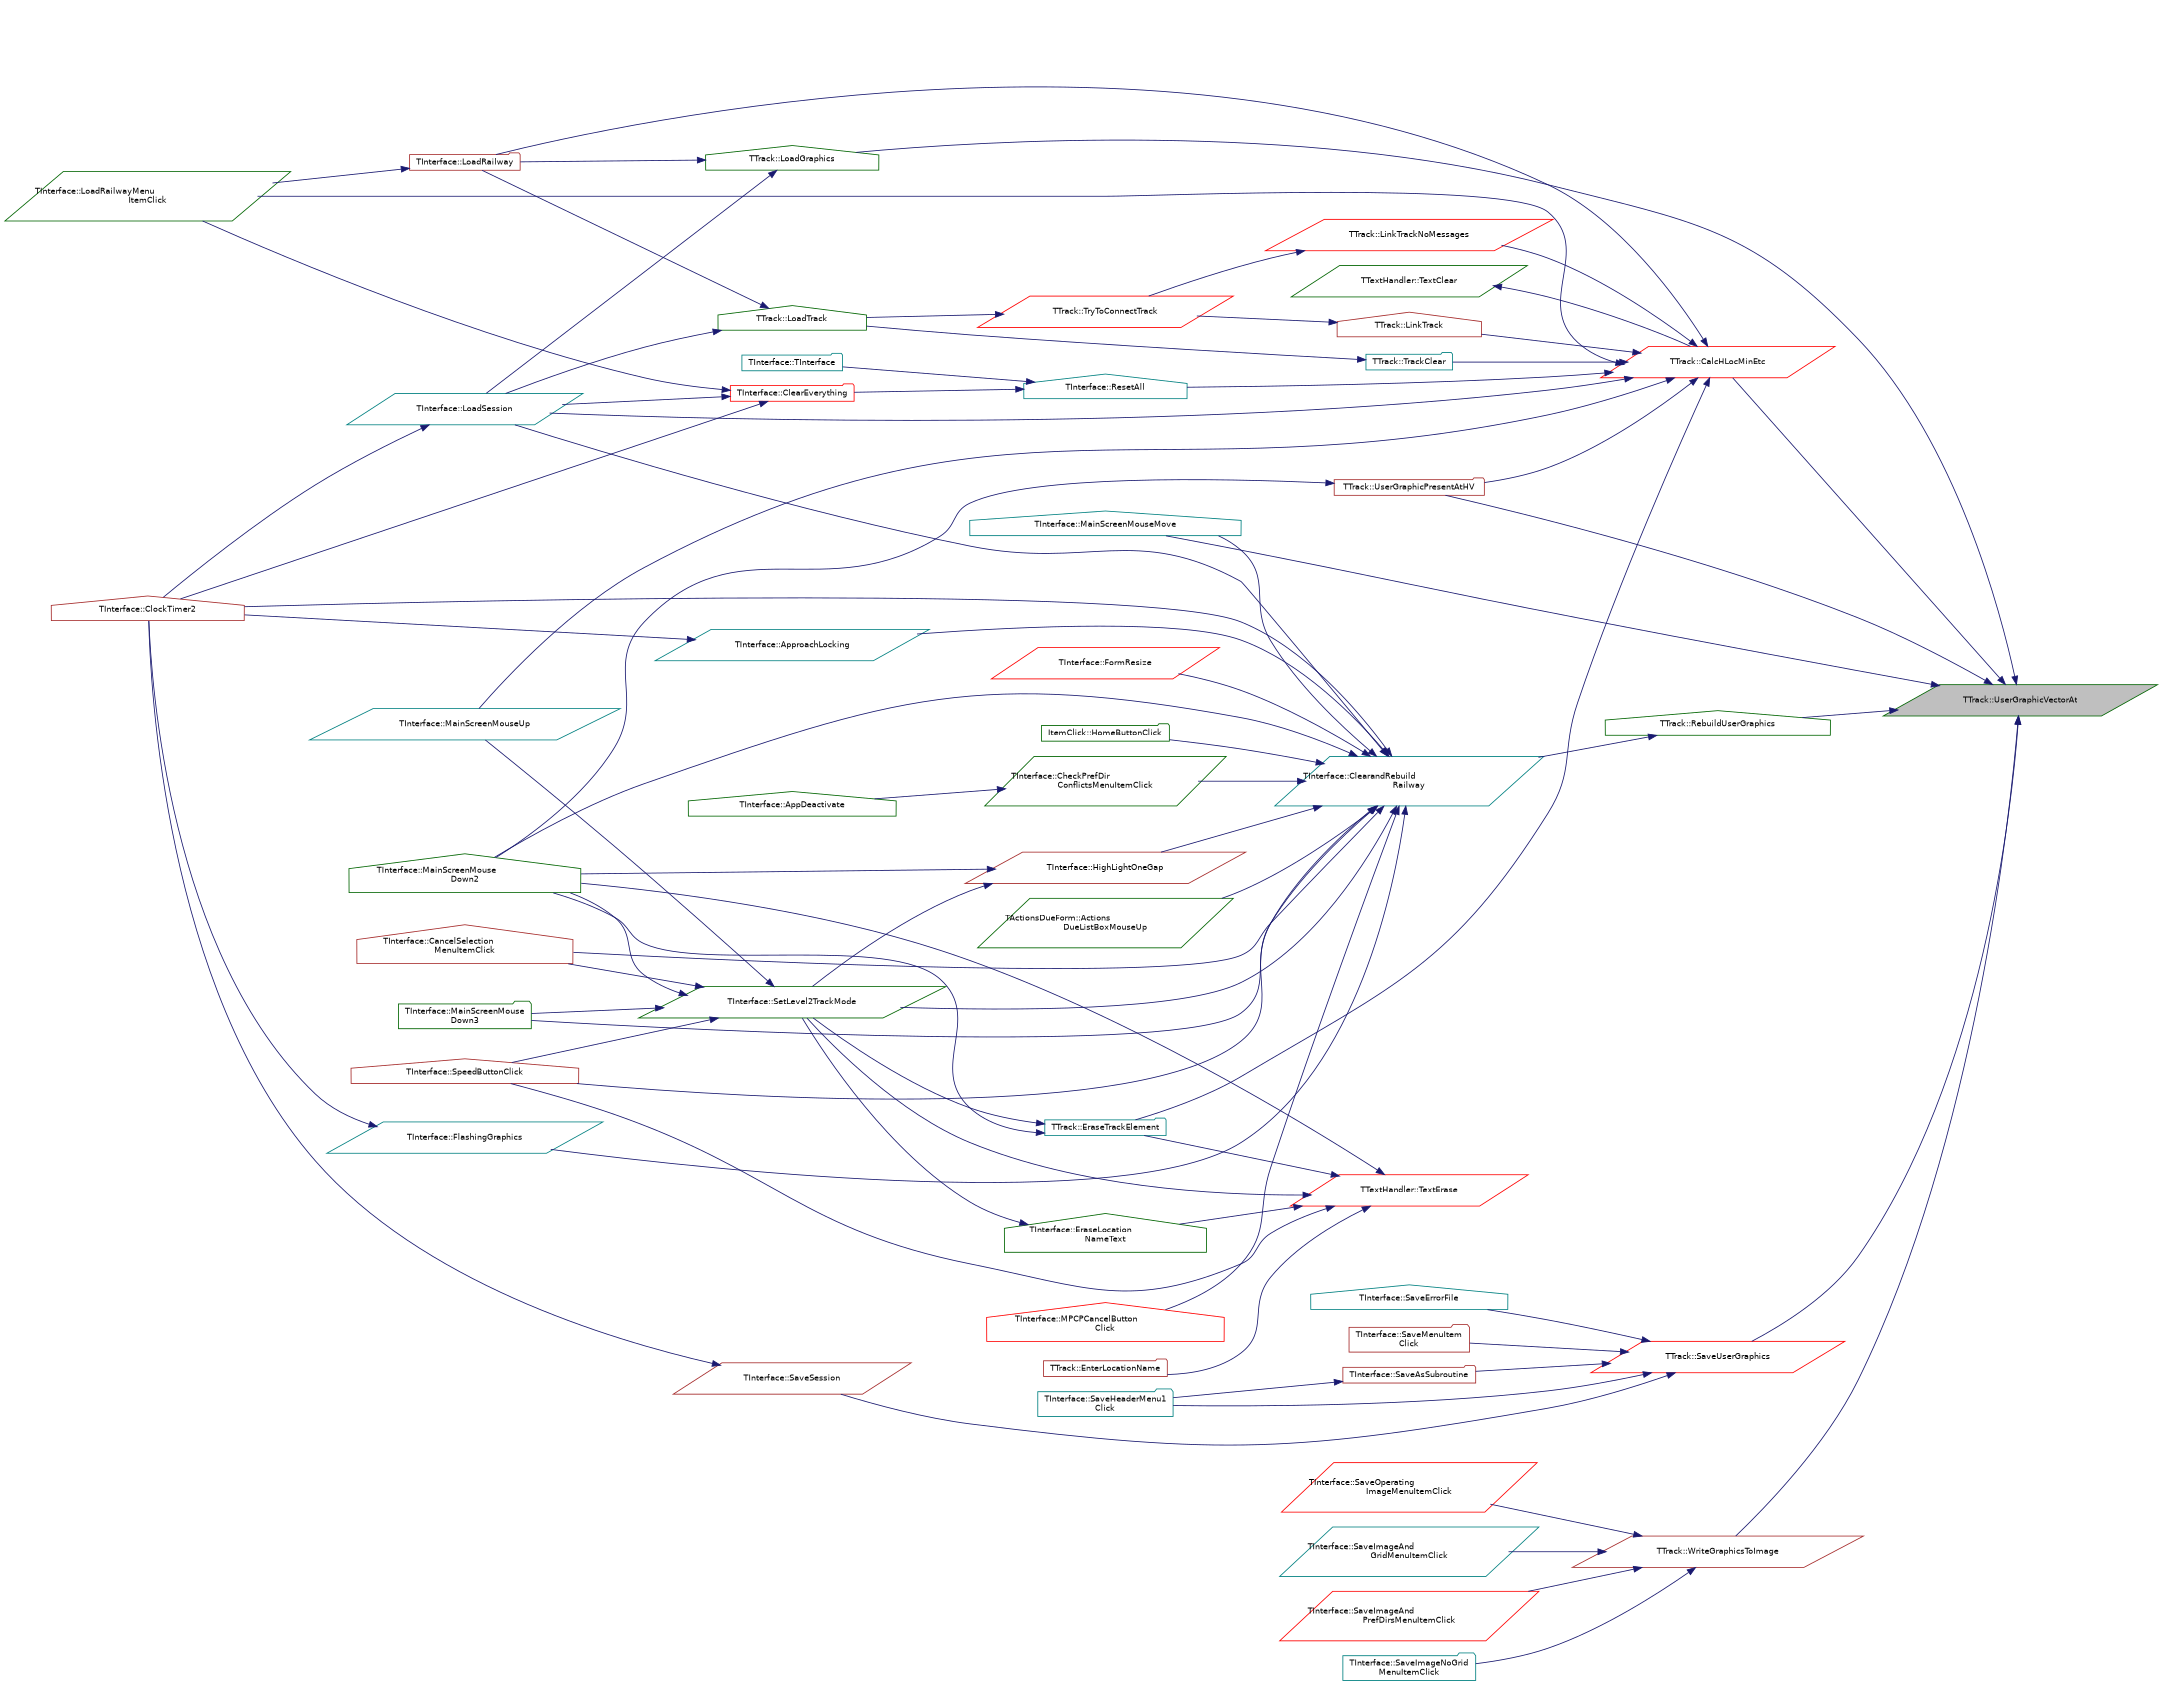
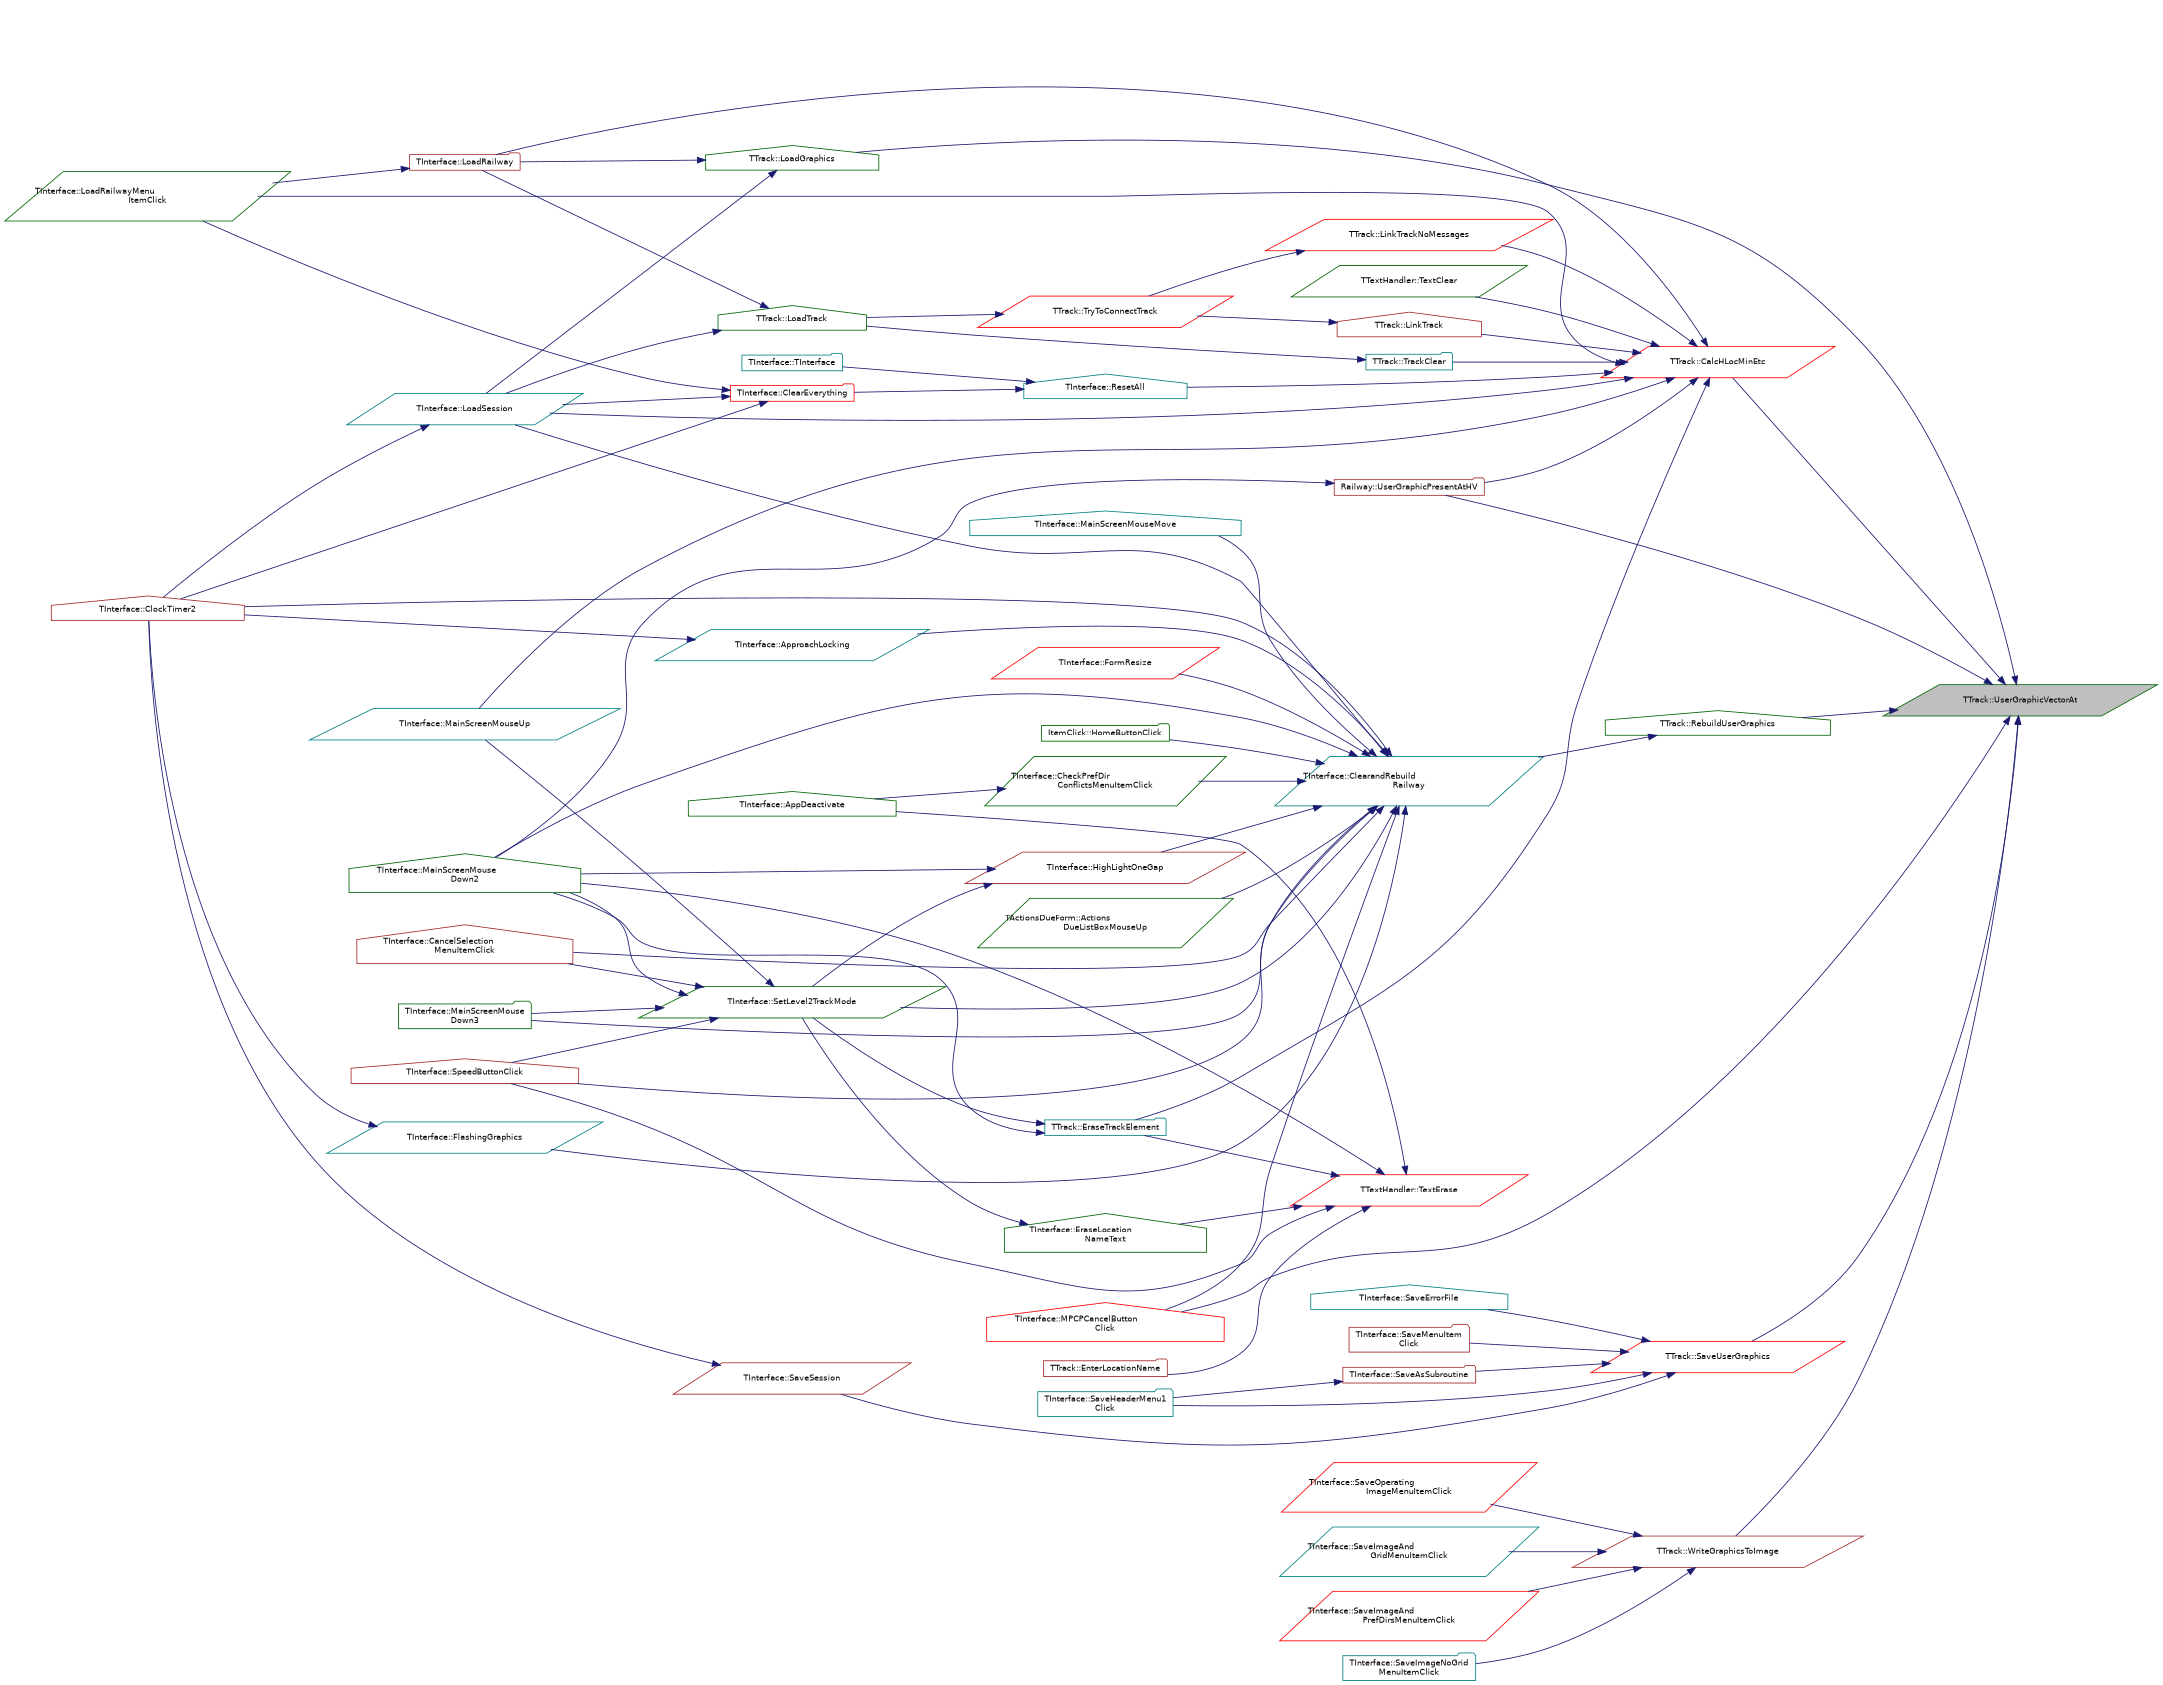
  digraph {
    rankdir=RL
    node [color=darkgreen fillcolor=white fontname=Helvetica fontsize=10 shape=parallelogram style=filled]
    edge [color=midnightblue dir=back fontname=Helvetica fontsize=10 labelfontname=Helvetica labelfontsize=10 style=solid]
    n1 [fillcolor=grey75 fontcolor=black height=0.2 label="TTrack::UserGraphicVectorAt" width=0.4]
    n2 [color=red height=0.2 label="TTrack::CalcHLocMinEtc" width=0.4]
    n3 [height=0.2 label="TTrack::LoadGraphics" shape=house width=0.4]
    n4 [color=teal height=0.2 label="TInterface::MainScreenMouseMove" shape=house width=0.4]
    n5 [height=0.2 label="TTrack::RebuildUserGraphics" shape=house width=0.4]
    n6 [color=red height=0.2 label="TTrack::SaveUserGraphics" width=0.4]
-   n7 [color=brown height=0.2 label="TTrack::UserGraphicPresentAtHV" shape=folder width=0.4]
+   n7 [color=brown height=0.2 label="Railway::UserGraphicPresentAtHV" shape=folder width=0.4]
    n8 [color=brown height=0.2 label="TTrack::WriteGraphicsToImage" width=0.4]
    n9 [color=teal height=0.2 label="TTrack::EraseTrackElement" shape=folder width=0.4]
    n10 [color=teal height=0.2 label="TInterface::MainScreenMouseUp" width=0.4]
    n11 [color=brown height=0.2 label="TTrack::LinkTrack" shape=house width=0.4]
    n12 [color=brown height=0.2 label="TInterface::LoadRailway" shape=folder width=0.4]
    n13 [height=0.2 label="TInterface::LoadRailwayMenu\lItemClick" width=0.4]
    n14 [color=teal height=0.2 label="TInterface::LoadSession" width=0.4]
    n15 [color=red height=0.2 label="TTrack::LinkTrackNoMessages" width=0.4]
    n16 [color=teal height=0.2 label="TInterface::ResetAll" shape=house width=0.4]
    n17 [height=0.2 label="TTextHandler::TextClear" width=0.4]
    n18 [color=teal height=0.2 label="TTrack::TrackClear" shape=folder width=0.4]
    n19 [color=teal height=0.2 label="TInterface::ClearandRebuild\lRailway" width=0.4]
    n20 [color=brown height=0.2 label="TInterface::SaveAsSubroutine" shape=folder width=0.4]
    n21 [color=teal height=0.2 label="TInterface::SaveHeaderMenu1\lClick" shape=folder width=0.4]
    n22 [color=teal height=0.2 label="TInterface::SaveErrorFile" shape=house width=0.4]
    n23 [color=brown height=0.2 label="TInterface::SaveMenuItem\lClick" shape=folder width=0.4]
    n24 [color=brown height=0.2 label="TInterface::SaveSession" width=0.4]
    n25 [height=0.2 label="TInterface::MainScreenMouse\lDown2" shape=house width=0.4]
    n26 [color=teal height=0.2 label="TInterface::SaveImageAnd\lGridMenuItemClick" width=0.4]
    n27 [color=red height=0.2 label="TInterface::SaveImageAnd\lPrefDirsMenuItemClick" width=0.4]
    n28 [color=teal height=0.2 label="TInterface::SaveImageNoGrid\lMenuItemClick" shape=folder width=0.4]
    n29 [color=red height=0.2 label="TInterface::SaveOperating\lImageMenuItemClick" width=0.4]
    n30 [height=0.2 label="TInterface::SetLevel2TrackMode" width=0.4]
    n31 [color=red height=0.2 label="TTrack::TryToConnectTrack" width=0.4]
    n32 [color=brown height=0.2 label="TInterface::ClockTimer2" shape=house width=0.4]
    n33 [color=red height=0.2 label="TInterface::ClearEverything" shape=folder width=0.4]
    n34 [color=teal height=0.2 label="TInterface::TInterface" shape=folder width=0.4]
    n35 [color=red height=0.2 label="TTextHandler::TextErase" width=0.4]
    n36 [color=brown height=0.2 label="TInterface::SpeedButtonClick" shape=house width=0.4]
    n37 [color=brown height=0.2 label="TTrack::EnterLocationName" shape=folder width=0.4]
    n38 [height=0.2 label="TInterface::EraseLocation\lNameText" shape=house width=0.4]
    n39 [height=0.2 label="TTrack::LoadTrack" shape=house width=0.4]
    n40 [color=brown height=0.2 label="TInterface::CancelSelection\lMenuItemClick" shape=house width=0.4]
    n41 [height=0.2 label="TInterface::MainScreenMouse\lDown3" shape=folder width=0.4]
    n42 [height=0.2 label="TActionsDueForm::Actions\lDueListBoxMouseUp" width=0.4]
    n43 [color=teal height=0.2 label="TInterface::ApproachLocking" width=0.4]
    n44 [height=0.2 label="TInterface::CheckPrefDir\lConflictsMenuItemClick" width=0.4]
    n45 [color=teal height=0.2 label="TInterface::FlashingGraphics" width=0.4]
    n46 [color=red height=0.2 label="TInterface::FormResize" width=0.4]
    n47 [color=brown height=0.2 label="TInterface::HighLightOneGap" width=0.4]
    n48 [height=0.2 label="ItemClick::HomeButtonClick" shape=folder width=0.4]
    n49 [color=red height=0.2 label="TInterface::MPCPCancelButton\lClick" shape=house width=0.4]
    n50 [height=0.2 label="TInterface::AppDeactivate" shape=house width=0.4]
    n1 -> n2
    n1 -> n3
-   n1 -> n4
+   n1 -> n49
    n1 -> n5
    n1 -> n6
    n1 -> n7
    n1 -> n8
    n2 -> n7
    n2 -> n9
    n2 -> n10
    n2 -> n11
    n2 -> n12
    n2 -> n13
    n2 -> n14
    n2 -> n15
    n2 -> n16
-   n17 -> n2
+   n2 -> n17
    n2 -> n18
    n3 -> n12
    n3 -> n14
    n5 -> n19
    n6 -> n20
    n6 -> n21
    n6 -> n22
    n6 -> n23
    n6 -> n24
    n7 -> n25
    n8 -> n26
    n8 -> n27
    n8 -> n28
    n8 -> n29
    n9 -> n25
    n9 -> n30
    n11 -> n31
    n12 -> n13
    n14 -> n32
    n15 -> n31
    n16 -> n33
    n16 -> n34
    n18 -> n39
    n19 -> n4
    n19 -> n14
    n19 -> n25
    n19 -> n30
    n19 -> n32
    n19 -> n36
    n19 -> n40
    n19 -> n41
    n19 -> n42
    n19 -> n43
    n19 -> n44
    n19 -> n45
    n19 -> n46
    n19 -> n47
    n19 -> n48
    n19 -> n49
    n20 -> n21
    n24 -> n32
    n30 -> n10
    n30 -> n25
    n30 -> n36
    n30 -> n40
    n30 -> n41
    n31 -> n39
    n33 -> n13
    n33 -> n14
    n33 -> n32
    n35 -> n9
    n35 -> n25
-   n35 -> n30
+   n35 -> n50
    n35 -> n36
    n35 -> n37
    n35 -> n38
    n38 -> n30
    n39 -> n12
    n39 -> n14
    n43 -> n32
    n44 -> n50
    n45 -> n32
    n47 -> n25
    n47 -> n30
  }
